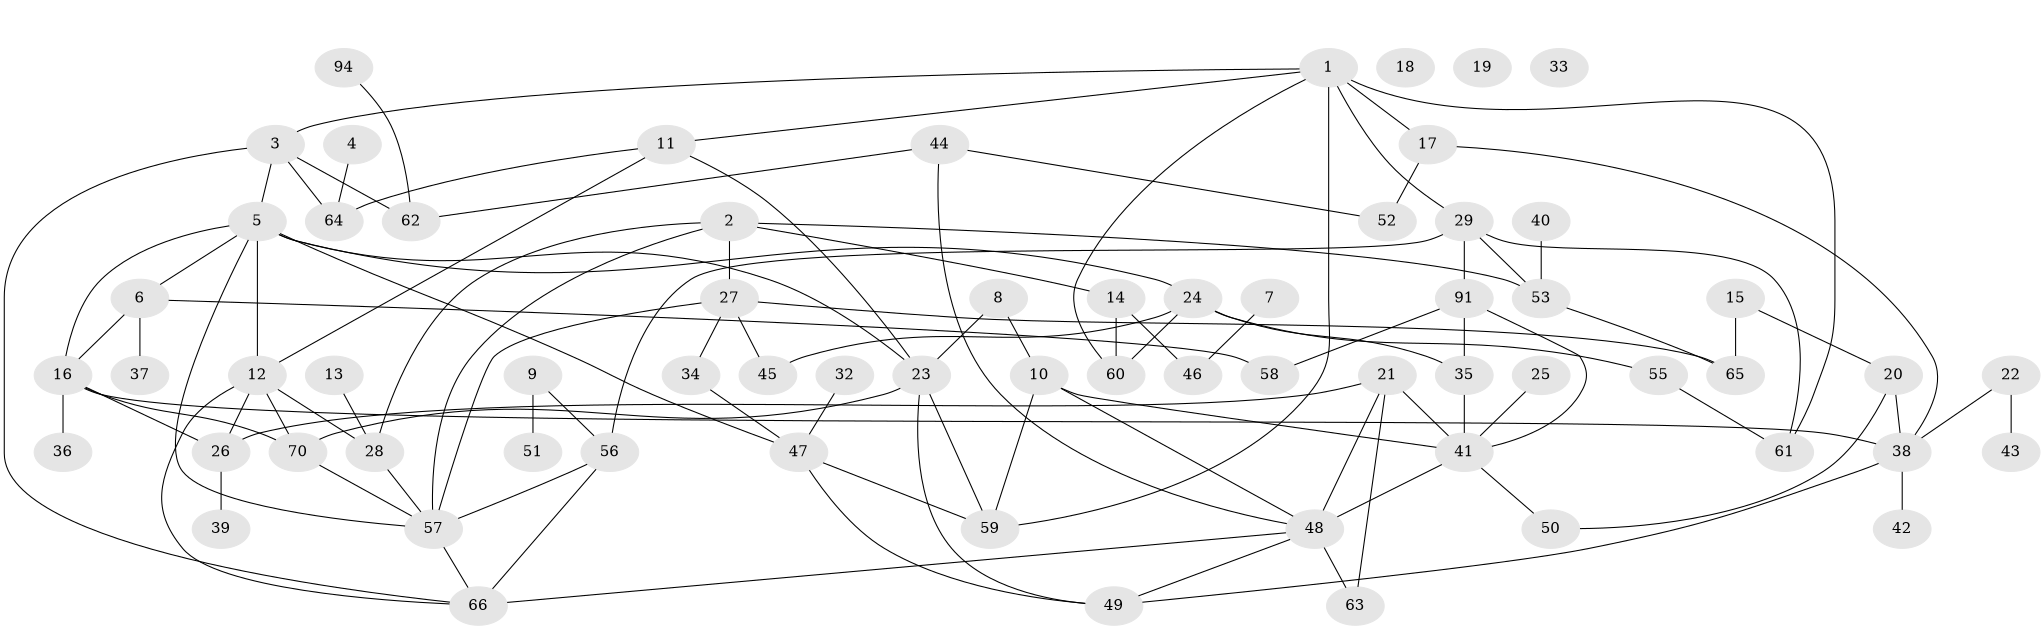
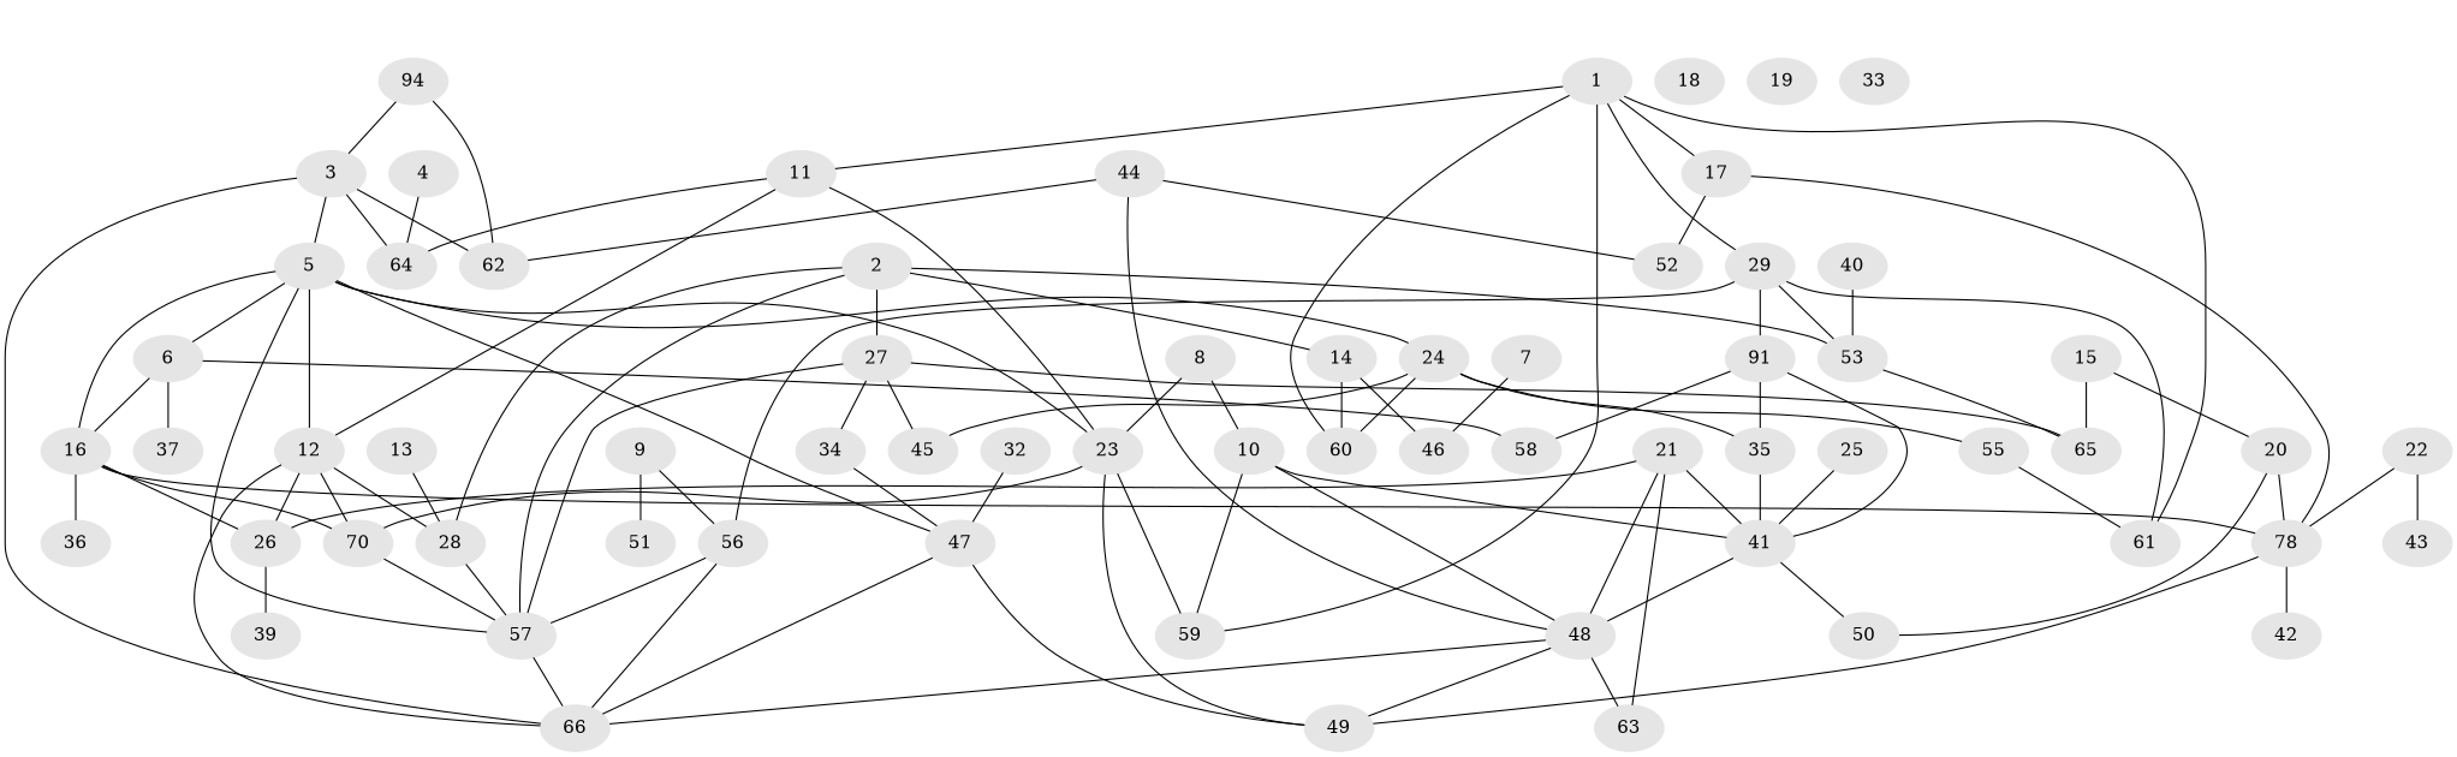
  graph {
    node [color=gray90 style=filled]
    1
    3
    11
    17
    29
    59
    60
    61
    5
    62
    64
    66
    12
    23
-   38
+   38 [label=78]
    52
    53
    56
    n19 [label=91]
    2
    14
    27
    28
    57
    46
    65
    45
    34
    6
    16
    24
    47
    4
    37
    58
    26
    n37 [label=70]
    36
    49
    35
    55
    7
    8
    10
    41
    48
    9
    51
    50
    63
    39
    13
    15
    20
    42
    18
    19
    21
    22
    43
    25
    32
    33
    40
    44
    n66 [label=94]
-   1 -- 3
+   n66 -- 3
    1 -- 11
    1 -- 17
    1 -- 29
    1 -- 59
    1 -- 60
    1 -- 61
    3 -- 5
    3 -- 62
    3 -- 64
    3 -- 66
    11 -- 64
    11 -- 12
    11 -- 23
    17 -- 38
    17 -- 52
    29 -- 61
    29 -- 53
    29 -- 56
    29 -- n19
    5 -- 12
    5 -- 23
    5 -- 57
    5 -- 6
    5 -- 16
    5 -- 24
    5 -- 47
    12 -- 66
    12 -- 28
    12 -- 26
    12 -- n37
    23 -- 59
    23 -- n37
    23 -- 49
    38 -- 49
    38 -- 42
    53 -- 65
    56 -- 66
    56 -- 57
    n19 -- 58
    n19 -- 35
    n19 -- 41
    2 -- 53
    2 -- 14
    2 -- 27
    2 -- 28
    2 -- 57
    14 -- 60
    14 -- 46
    27 -- 57
    27 -- 65
    27 -- 45
    27 -- 34
    28 -- 57
    57 -- 66
    34 -- 47
    6 -- 16
    6 -- 37
    6 -- 58
    16 -- 38
    16 -- 26
    16 -- n37
    16 -- 36
    24 -- 60
    24 -- 45
    24 -- 35
    24 -- 55
-   47 -- 59
+   47 -- 66
    47 -- 49
    4 -- 64
    26 -- 39
    n37 -- 57
    35 -- 41
    55 -- 61
    7 -- 46
    8 -- 23
    8 -- 10
    10 -- 59
    10 -- 41
    10 -- 48
    41 -- 48
    41 -- 50
    48 -- 66
    48 -- 49
    48 -- 63
    9 -- 56
    9 -- 51
    13 -- 28
    15 -- 65
    15 -- 20
    20 -- 38
    20 -- 50
    21 -- 26
    21 -- 41
    21 -- 48
    21 -- 63
    22 -- 38
    22 -- 43
    25 -- 41
    32 -- 47
    40 -- 53
    44 -- 62
    44 -- 52
    44 -- 48
    n66 -- 62
  }
